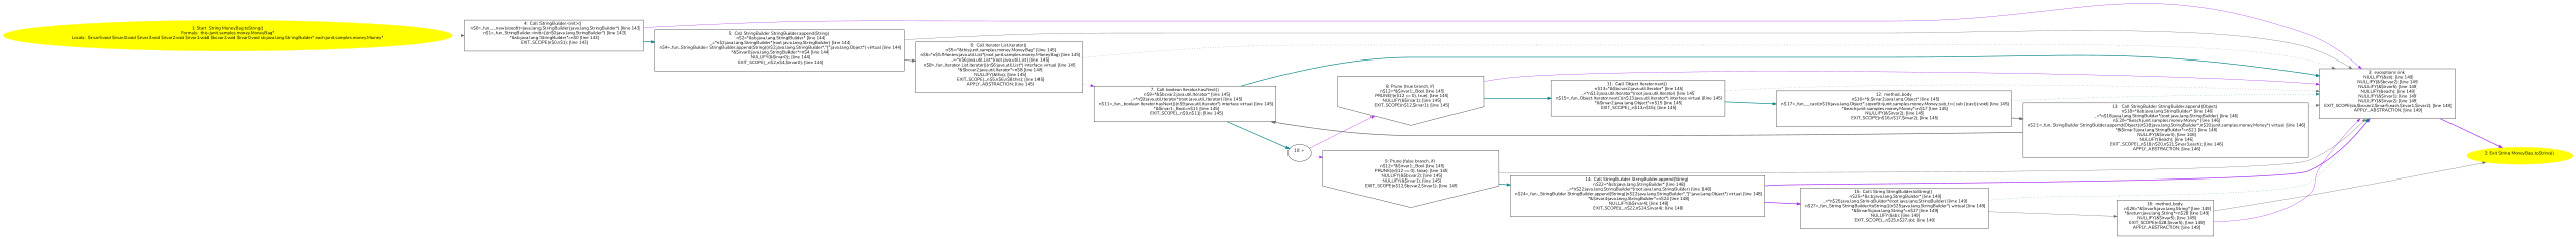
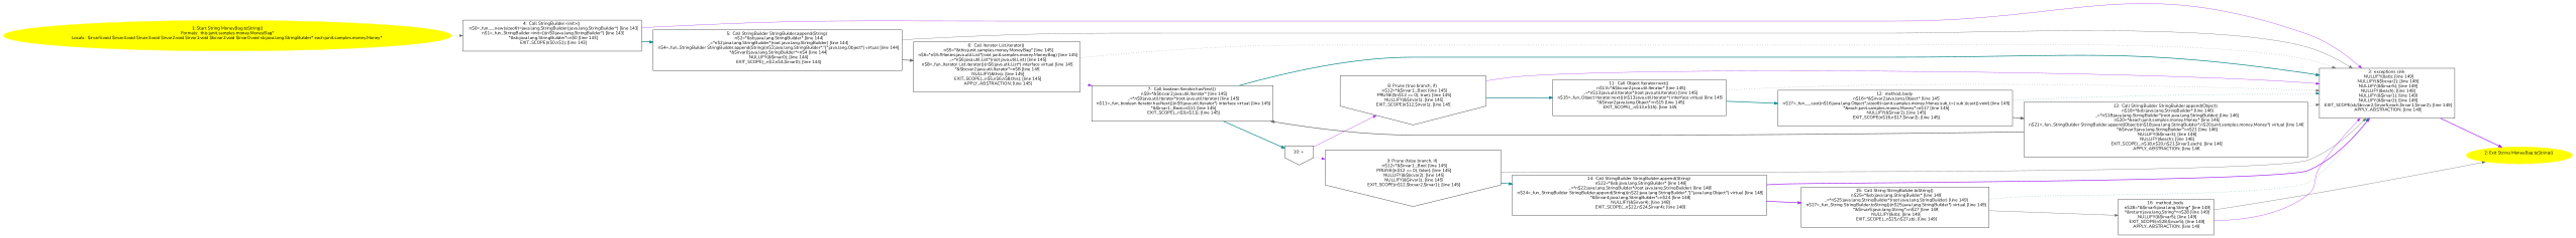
  digraph {
    rankdir=LR
    fontname=Nunito
    node [fontname=Nunito shape=box]
    edge [color=gray40 style=bold fontname=Nunito]
    n1 [color=yellow label="1: Start String MoneyBag.toString()\nFormals:  this:junit.samples.money.MoneyBag*\nLocals:  $irvar5:void $irvar4:void $irvar3:void $irvar2:void $irvar1:void $bcvar2:void $irvar0:void sb:java.lang.StringBuilder* each:junit.samples.money.Money* \n  " style=filled shape=""]
    n2 [label="4:  Call StringBuilder.<init>() \n   n$0=_fun___new(sizeof(t=java.lang.StringBuilder):java.lang.StringBuilder*) [line 143]\n  n$1=_fun_StringBuilder.<init>()(n$0:java.lang.StringBuilder*) [line 143]\n  *&sb:java.lang.StringBuilder*=n$0 [line 143]\n  EXIT_SCOPE(n$0,n$1); [line 143]\n "]
    n3 [label="3:  exceptions sink \n   NULLIFY(&sb); [line 149]\n  NULLIFY(&$bcvar2); [line 149]\n  NULLIFY(&$irvar5); [line 149]\n  NULLIFY(&each); [line 149]\n  NULLIFY(&$irvar1); [line 149]\n  NULLIFY(&$irvar2); [line 149]\n  EXIT_SCOPE(sb,$bcvar2,$irvar5,each,$irvar1,$irvar2); [line 149]\n  APPLY_ABSTRACTION; [line 149]\n "]
    n4 [label="5:  Call StringBuilder StringBuilder.append(String) \n   n$2=*&sb:java.lang.StringBuilder* [line 144]\n  _=*n$2:java.lang.StringBuilder*(root java.lang.StringBuilder) [line 144]\n  n$4=_fun_StringBuilder StringBuilder.append(String)(n$2:java.lang.StringBuilder*,\"{\":java.lang.Object*) virtual [line 144]\n  *&$irvar0:java.lang.StringBuilder*=n$4 [line 144]\n  NULLIFY(&$irvar0); [line 144]\n  EXIT_SCOPE(_,n$2,n$4,$irvar0); [line 144]\n "]
    n5 [color=yellow label="2: Exit String MoneyBag.toString() \n  " style=filled shape=""]
    n6 [label="6:  Call Iterator List.iterator() \n   n$5=*&this:junit.samples.money.MoneyBag* [line 145]\n  n$6=*n$5.fMonies:java.util.List*(root junit.samples.money.MoneyBag) [line 145]\n  _=*n$6:java.util.List*(root java.util.List) [line 145]\n  n$8=_fun_Iterator List.iterator()(n$6:java.util.List*) interface virtual [line 145]\n  *&$bcvar2:java.util.Iterator*=n$8 [line 145]\n  NULLIFY(&this); [line 145]\n  EXIT_SCOPE(_,n$5,n$6,n$8,this); [line 145]\n  APPLY_ABSTRACTION; [line 145]\n "]
    n7 [label="7:  Call boolean Iterator.hasNext() \n   n$9=*&$bcvar2:java.util.Iterator* [line 145]\n  _=*n$9:java.util.Iterator*(root java.util.Iterator) [line 145]\n  n$11=_fun_boolean Iterator.hasNext()(n$9:java.util.Iterator*) interface virtual [line 145]\n  *&$irvar1:_Bool=n$11 [line 145]\n  EXIT_SCOPE(_,n$9,n$11); [line 145]\n "]
-   n8 [label="10: + \n  " shape=""]
+   n8 [label="10: + \n  " shape=invhouse]
    n9 [label="8: Prune (true branch, if) \n   n$12=*&$irvar1:_Bool [line 145]\n  PRUNE(!(n$12 == 0), true); [line 145]\n  NULLIFY(&$irvar1); [line 145]\n  EXIT_SCOPE(n$12,$irvar1); [line 145]\n " shape=invhouse]
    n10 [label="9: Prune (false branch, if) \n   n$12=*&$irvar1:_Bool [line 145]\n  PRUNE((n$12 == 0), false); [line 145]\n  NULLIFY(&$bcvar2); [line 145]\n  NULLIFY(&$irvar1); [line 145]\n  EXIT_SCOPE(n$12,$bcvar2,$irvar1); [line 145]\n " shape=invhouse]
    n11 [label="11:  Call Object Iterator.next() \n   n$13=*&$bcvar2:java.util.Iterator* [line 145]\n  _=*n$13:java.util.Iterator*(root java.util.Iterator) [line 145]\n  n$15=_fun_Object Iterator.next()(n$13:java.util.Iterator*) interface virtual [line 145]\n  *&$irvar2:java.lang.Object*=n$15 [line 145]\n  EXIT_SCOPE(_,n$13,n$15); [line 145]\n "]
    n12 [label="12:  method_body \n   n$16=*&$irvar2:java.lang.Object* [line 145]\n  n$17=_fun___cast(n$16:java.lang.Object*,sizeof(t=junit.samples.money.Money;sub_t=( sub )(cast)):void) [line 145]\n  *&each:junit.samples.money.Money*=n$17 [line 145]\n  NULLIFY(&$irvar2); [line 145]\n  EXIT_SCOPE(n$16,n$17,$irvar2); [line 145]\n "]
    n13 [label="14:  Call StringBuilder StringBuilder.append(String) \n   n$22=*&sb:java.lang.StringBuilder* [line 148]\n  _=*n$22:java.lang.StringBuilder*(root java.lang.StringBuilder) [line 148]\n  n$24=_fun_StringBuilder StringBuilder.append(String)(n$22:java.lang.StringBuilder*,\"}\":java.lang.Object*) virtual [line 148]\n  *&$irvar4:java.lang.StringBuilder*=n$24 [line 148]\n  NULLIFY(&$irvar4); [line 148]\n  EXIT_SCOPE(_,n$22,n$24,$irvar4); [line 148]\n "]
    n14 [label="15:  Call String StringBuilder.toString() \n   n$25=*&sb:java.lang.StringBuilder* [line 149]\n  _=*n$25:java.lang.StringBuilder*(root java.lang.StringBuilder) [line 149]\n  n$27=_fun_String StringBuilder.toString()(n$25:java.lang.StringBuilder*) virtual [line 149]\n  *&$irvar5:java.lang.String*=n$27 [line 149]\n  NULLIFY(&sb); [line 149]\n  EXIT_SCOPE(_,n$25,n$27,sb); [line 149]\n "]
    n15 [label="13:  Call StringBuilder StringBuilder.append(Object) \n   n$18=*&sb:java.lang.StringBuilder* [line 146]\n  _=*n$18:java.lang.StringBuilder*(root java.lang.StringBuilder) [line 146]\n  n$20=*&each:junit.samples.money.Money* [line 146]\n  n$21=_fun_StringBuilder StringBuilder.append(Object)(n$18:java.lang.StringBuilder*,n$20:junit.samples.money.Money*) virtual [line 146]\n  *&$irvar3:java.lang.StringBuilder*=n$21 [line 146]\n  NULLIFY(&$irvar3); [line 146]\n  NULLIFY(&each); [line 146]\n  EXIT_SCOPE(_,n$18,n$20,n$21,$irvar3,each); [line 146]\n  APPLY_ABSTRACTION; [line 146]\n "]
    n16 [label="16:  method_body \n   n$28=*&$irvar5:java.lang.String* [line 149]\n  *&return:java.lang.String*=n$28 [line 149]\n  NULLIFY(&$irvar5); [line 149]\n  EXIT_SCOPE(n$28,$irvar5); [line 149]\n  APPLY_ABSTRACTION; [line 149]\n "]
    n1 -> n2 [style=dotted]
    n2 -> n3 [color=purple style=solid]
    n2 -> n4 [color=teal]
    n3 -> n5 [color=purple]
    n4 -> n3 [style=solid]
    n4 -> n6
    n6 -> n3 [style=dotted]
    n6 -> n7 [color=purple style=dotted]
    n7 -> n3 [color=teal]
    n7 -> n8 [color=teal]
    n8 -> n9 [color=purple style=solid]
    n8 -> n10 [color=purple style=dotted]
    n9 -> n3 [color=purple style=solid]
    n9 -> n11 [color=teal]
    n10 -> n3 [style=solid]
    n10 -> n13 [color=teal]
    n11 -> n3 [style=dotted]
    n11 -> n12 [color=teal]
    n12 -> n3 [color=teal style=dotted]
    n12 -> n15
    n13 -> n3 [color=purple]
    n13 -> n14 [color=purple]
    n14 -> n3 [color=teal style=dotted]
    n14 -> n16 [style=solid]
    n15 -> n3 [style=dotted]
    n15 -> n7
    n16 -> n3 [color=purple style=solid]
    n16 -> n5 [style=solid]
  }
